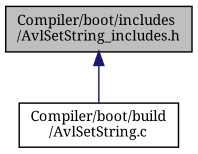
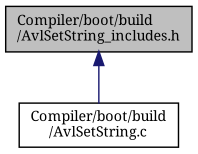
  digraph {
    fontname="Noto Serif"
    node [color=black fontname="Noto Serif" fontsize=10 shape=record style=filled]
-   n1 [fillcolor=grey75 fontcolor=black height=0.2 label="Compiler/boot/includes\l/AvlSetString_includes.h" width=0.4]
+   n1 [fillcolor=grey75 fontcolor=black height=0.2 label="Compiler/boot/build\l/AvlSetString_includes.h" width=0.4]
    n2 [fillcolor=white height=0.2 label="Compiler/boot/build\l/AvlSetString.c" width=0.4]
    n1 -> n2 [color=midnightblue dir=back fontname="Noto Serif" fontsize=10 labelfontname=Helvetica labelfontsize=10 style=solid]
  }
